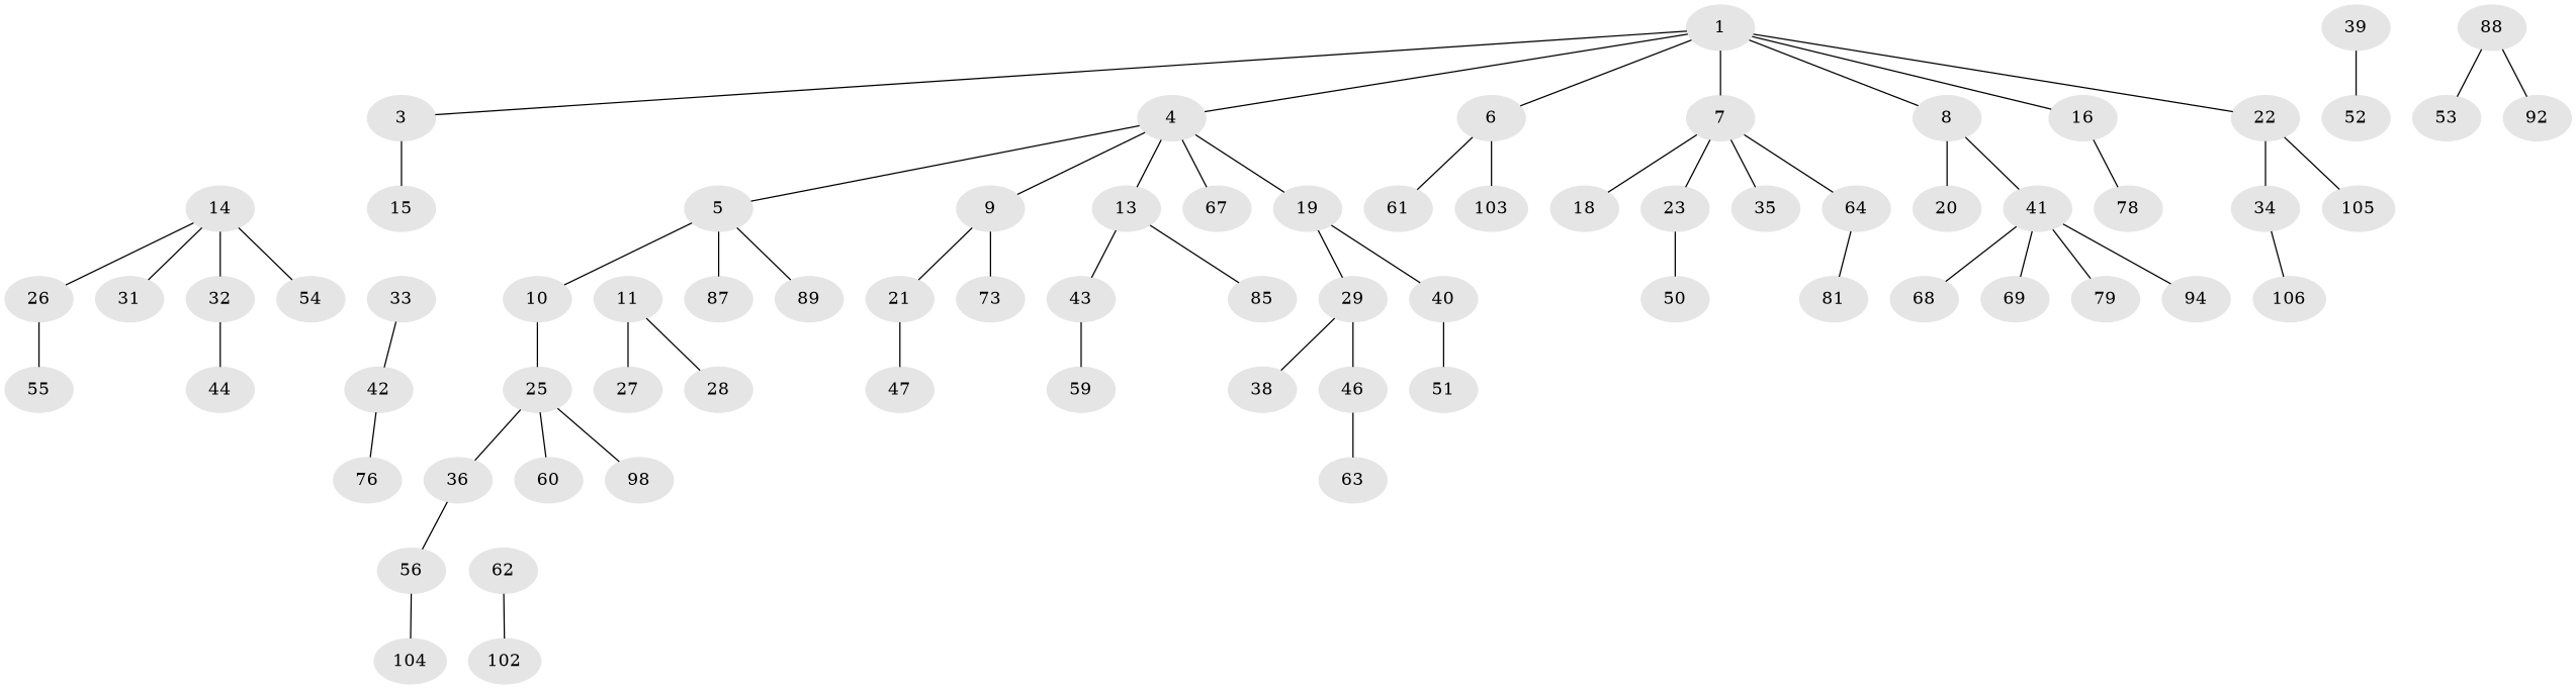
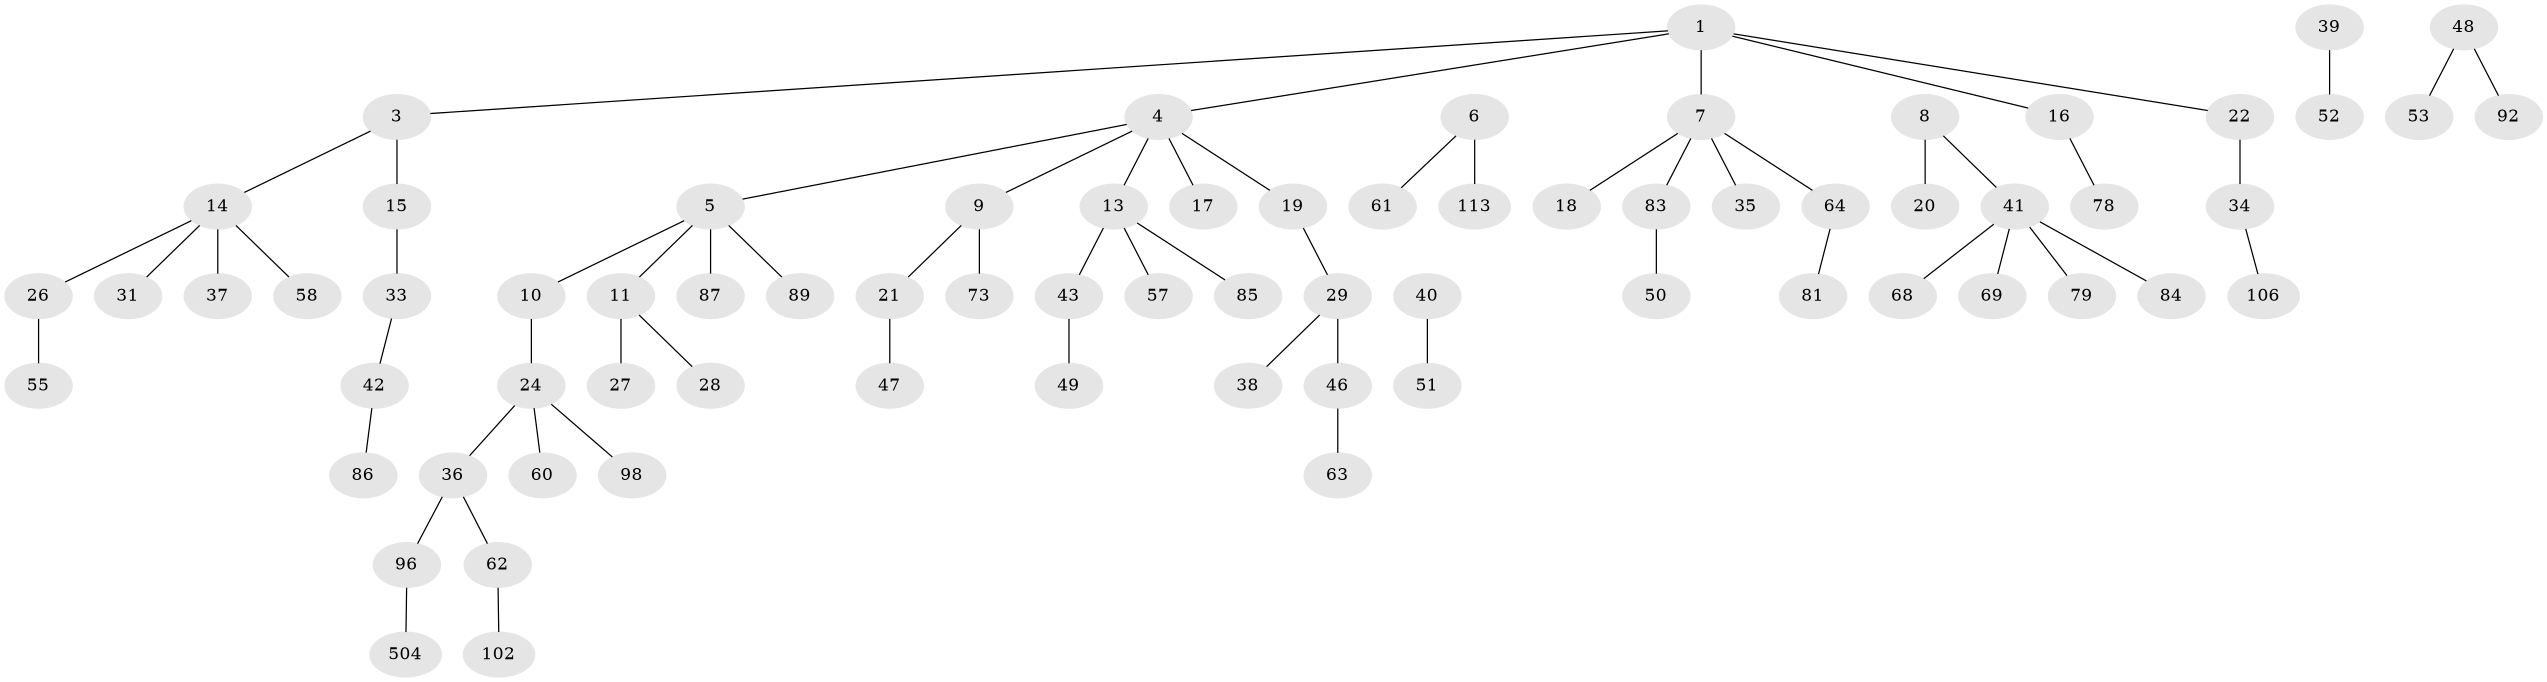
  graph {
    node [color=gray90 style=filled]
    1 [super="+2"]
    3
    4
    6
    7
    8
    16
    22
    14 [super="+96+75+30"]
    15
    5
    9 [super="+58+70"]
    13 [super="+25"]
-   17 [label=67]
+   17
    19
    61
-   103
+   103 [label=113]
    18
-   23
+   23 [label=83]
    35 [super="+95+93"]
    64
    20
    41
    78
    34
-   105
    26 [super="+47"]
    31
-   32
-   54 [super="+100"]
+   32 [label=37]
+   54 [super="+100" label=58]
    33
    39
    52
    10 [super="+12"]
    11
    87
    89 [super="+91"]
    21 [super="+72+76+83"]
    73
    43
+   57 [super="+77"]
    85
    29
    40
-   24 [label=25]
+   24
    27
    28 [super="+37+99"]
    50 [super="+65"]
    53 [super="+80+88+66"]
-   48 [label=88]
+   48
    92
    81 [super="+82"]
    68
    69
    79
-   94
+   94 [label=84]
    n57 [label=47]
    36
    60
    98
-   59
+   59 [label=49]
    55
-   44
    42
    38
    46
    51
    106
-   56
+   56 [label=96]
    62
    63
-   86 [label=76]
-   104
+   86
+   104 [label=504]
    102
    1 -- 3
    1 -- 4
-   1 -- 6
    1 -- 7
-   1 -- 8
    1 -- 16
    1 -- 22
+   3 -- 14
    3 -- 15
    4 -- 5
    4 -- 9
    4 -- 13
    4 -- 17
    4 -- 19
    6 -- 61
    6 -- 103
    7 -- 18
    7 -- 23
    7 -- 35
    7 -- 64
    8 -- 20
    8 -- 41
    16 -- 78
    22 -- 34
-   22 -- 105
    14 -- 26
    14 -- 31
    14 -- 32
    14 -- 54
+   15 -- 33
    5 -- 10
+   5 -- 11
    5 -- 87
    5 -- 89
    9 -- 21
    9 -- 73
    13 -- 43
+   13 -- 57
    13 -- 85
    19 -- 29
-   19 -- 40
    23 -- 50
    64 -- 81
    41 -- 68
    41 -- 69
    41 -- 79
    41 -- 94
    34 -- 106
    26 -- 55
-   32 -- 44
    33 -- 42
    39 -- 52
    10 -- 24
    11 -- 27
    11 -- 28
    21 -- n57
    43 -- 59
    29 -- 38
    29 -- 46
    40 -- 51
    24 -- 36
    24 -- 60
    24 -- 98
    48 -- 53
    48 -- 92
    36 -- 56
+   36 -- 62
    42 -- 86
    46 -- 63
    56 -- 104
    62 -- 102
  }
